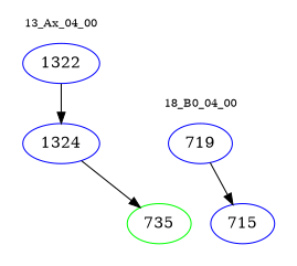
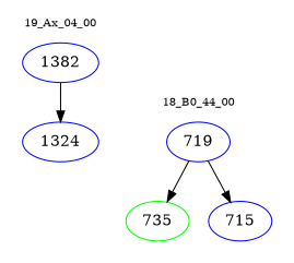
  digraph {
    node [color=blue]
    edge [color=black]
-   n1 [label=1322]
+   n1 [label=1382]
    n2 [label=1324]
    n3 [label=719]
    n4 [label=715]
    n5 [color=green label=735]
    subgraph cluster_1 {
      color=white
      fontsize=10
-     label="13_Ax_04_00"
+     label="19_Ax_04_00"
      n1
      n2
    }
    subgraph cluster_2 {
      color=white
      fontsize=10
-     label="18_B0_04_00"
+     label="18_B0_44_00"
      n3
      n4
      n5
    }
    n1 -> n2
    n3 -> n4
-   n2 -> n5
+   n3 -> n5
  }
